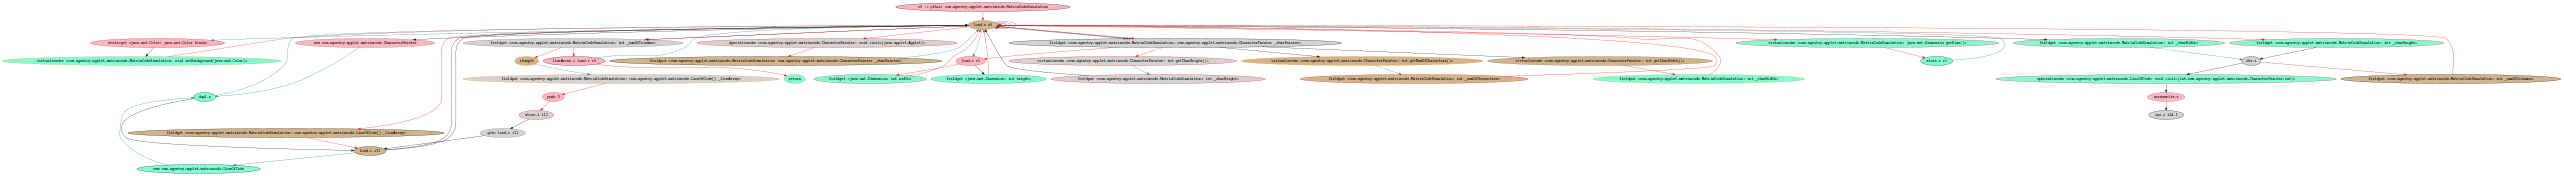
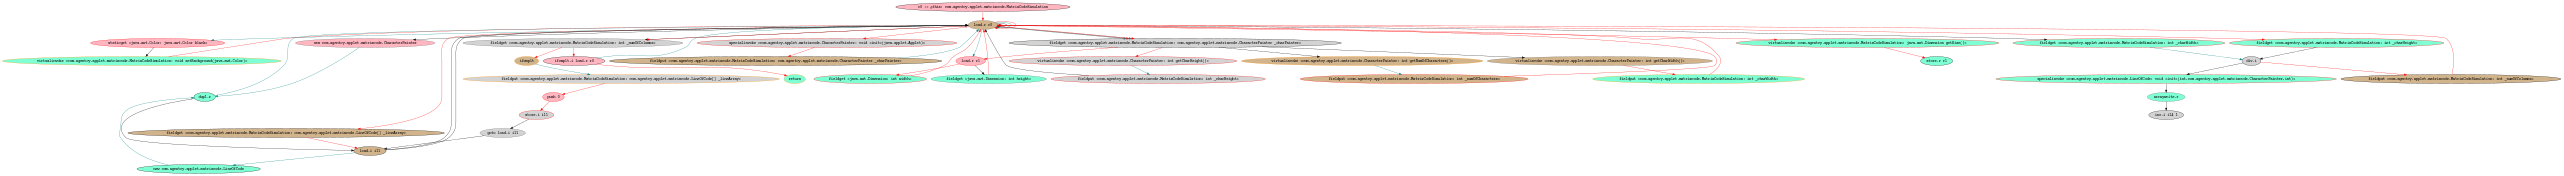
  digraph {
    fontname="Courier Prime"
    node [color=red fillcolor=aquamarine fontname="Courier Prime" style=filled]
    edge [color=red fontname="Courier Prime"]
    "r0 := @this: com.agentcy.applet.matrixcode.MatrixCodeSimulation" [color=black fillcolor=lightpink]
    "load.r r0" [color=gray40 fillcolor=tan]
    "staticget <java.awt.Color: java.awt.Color black>" [fillcolor=lightpink]
    "new com.agentcy.applet.matrixcode.CharacterPainter" [color=gray40 fillcolor=lightpink]
    "specialinvoke <com.agentcy.applet.matrixcode.CharacterPainter: void <init>(java.applet.Applet)>" [fillcolor=lightgrey]
    "fieldget <com.agentcy.applet.matrixcode.MatrixCodeSimulation: com.agentcy.applet.matrixcode.CharacterPainter _charPainter>" [color=black fillcolor=lightgrey]
    "virtualinvoke <com.agentcy.applet.matrixcode.MatrixCodeSimulation: java.awt.Dimension getSize()>"
    "load.r r1" [fillcolor=lightpink]
    "fieldget <com.agentcy.applet.matrixcode.MatrixCodeSimulation: int _charWidth>"
    "fieldget <com.agentcy.applet.matrixcode.MatrixCodeSimulation: int _numOfColumns>" [color=gray40 fillcolor=lightgrey]
    "fieldget <com.agentcy.applet.matrixcode.MatrixCodeSimulation: com.agentcy.applet.matrixcode.LineOfCode[] _lineArray>" [color=black fillcolor=tan]
    "fieldget <com.agentcy.applet.matrixcode.MatrixCodeSimulation: int _charHeight>"
    "virtualinvoke <com.agentcy.applet.matrixcode.MatrixCodeSimulation: void setBackground(java.awt.Color)>" [color=darkorange]
    "dup1.r" [color=black]
    "fieldput <com.agentcy.applet.matrixcode.MatrixCodeSimulation: com.agentcy.applet.matrixcode.CharacterPainter _charPainter>" [color=black fillcolor=tan]
    "virtualinvoke <com.agentcy.applet.matrixcode.CharacterPainter: int getNumOfCharacters()>" [color=darkorange fillcolor=tan]
    "virtualinvoke <com.agentcy.applet.matrixcode.CharacterPainter: int getCharHeight()>" [fillcolor=lightgrey]
    "virtualinvoke <com.agentcy.applet.matrixcode.CharacterPainter: int getCharWidth()>" [color=gray40 fillcolor=tan]
    "store.r r1" [color=black]
    "fieldget <java.awt.Dimension: int width>"
    "fieldget <java.awt.Dimension: int height>" [color=gray40]
    "div.i" [color=black fillcolor=lightgrey]
    n23 [color=darkorange fillcolor=tan label=ifcmplt]
-   "ifcmplt.i load.r r0" [color=black fillcolor=lightpink label="lineArray.i load.r r0"]
+   "ifcmplt.i load.r r0" [color=black fillcolor=lightpink]
    "load.i i11" [color=black fillcolor=tan]
    "new com.agentcy.applet.matrixcode.LineOfCode" [color=black]
    "fieldput <com.agentcy.applet.matrixcode.MatrixCodeSimulation: int _numOfCharacters>" [fillcolor=tan]
    "fieldput <com.agentcy.applet.matrixcode.MatrixCodeSimulation: int _charHeight>" [fillcolor=lightgrey]
    "fieldput <com.agentcy.applet.matrixcode.MatrixCodeSimulation: int _charWidth>" [color=darkorange]
    "fieldput <com.agentcy.applet.matrixcode.MatrixCodeSimulation: int _numOfColumns>" [color=black fillcolor=tan]
    "specialinvoke <com.agentcy.applet.matrixcode.LineOfCode: void <init>(int,com.agentcy.applet.matrixcode.CharacterPainter,int)>"
-   "arraywrite.r" [color=gray40 fillcolor=lightpink]
+   "arraywrite.r" [color=gray40]
    "fieldput <com.agentcy.applet.matrixcode.MatrixCodeSimulation: com.agentcy.applet.matrixcode.LineOfCode[] _lineArray>" [color=darkorange fillcolor=lightgrey]
    return [color=darkorange]
    "push 0" [fillcolor=lightpink]
    "store.i i11" [fillcolor=lightgrey]
    "goto load.i i11" [color=gray40 fillcolor=lightgrey]
    n38 [color=black fillcolor=lightgrey label="inc.i i14 1"]
    "r0 := @this: com.agentcy.applet.matrixcode.MatrixCodeSimulation" -> "load.r r0"
    "load.r r0" -> "load.r r0" [color=black]
    "load.r r0" -> "load.r r0" [color=black]
    "load.r r0" -> "load.r r0" [color=teal]
    "load.r r0" -> "load.r r0"
    "load.r r0" -> "staticget <java.awt.Color: java.awt.Color black>" [color=teal]
    "load.r r0" -> "new com.agentcy.applet.matrixcode.CharacterPainter" [color=black]
    "load.r r0" -> "specialinvoke <com.agentcy.applet.matrixcode.CharacterPainter: void <init>(java.applet.Applet)>"
    "load.r r0" -> "fieldget <com.agentcy.applet.matrixcode.MatrixCodeSimulation: com.agentcy.applet.matrixcode.CharacterPainter _charPainter>" [color=teal]
    "load.r r0" -> "fieldget <com.agentcy.applet.matrixcode.MatrixCodeSimulation: com.agentcy.applet.matrixcode.CharacterPainter _charPainter>"
    "load.r r0" -> "fieldget <com.agentcy.applet.matrixcode.MatrixCodeSimulation: com.agentcy.applet.matrixcode.CharacterPainter _charPainter>" [color=teal]
    "load.r r0" -> "fieldget <com.agentcy.applet.matrixcode.MatrixCodeSimulation: com.agentcy.applet.matrixcode.CharacterPainter _charPainter>"
    "load.r r0" -> "virtualinvoke <com.agentcy.applet.matrixcode.MatrixCodeSimulation: java.awt.Dimension getSize()>"
    "load.r r0" -> "load.r r1" [color=teal]
    "load.r r0" -> "fieldget <com.agentcy.applet.matrixcode.MatrixCodeSimulation: int _charWidth>" [color=black]
    "load.r r0" -> "fieldget <com.agentcy.applet.matrixcode.MatrixCodeSimulation: int _numOfColumns>" [color=black]
    "load.r r0" -> "fieldget <com.agentcy.applet.matrixcode.MatrixCodeSimulation: int _numOfColumns>"
    "load.r r0" -> "fieldget <com.agentcy.applet.matrixcode.MatrixCodeSimulation: com.agentcy.applet.matrixcode.LineOfCode[] _lineArray>"
    "load.r r0" -> "fieldget <com.agentcy.applet.matrixcode.MatrixCodeSimulation: int _charHeight>"
    "staticget <java.awt.Color: java.awt.Color black>" -> "virtualinvoke <com.agentcy.applet.matrixcode.MatrixCodeSimulation: void setBackground(java.awt.Color)>" [color=black]
    "new com.agentcy.applet.matrixcode.CharacterPainter" -> "dup1.r" [color=teal]
    "specialinvoke <com.agentcy.applet.matrixcode.CharacterPainter: void <init>(java.applet.Applet)>" -> "fieldput <com.agentcy.applet.matrixcode.MatrixCodeSimulation: com.agentcy.applet.matrixcode.CharacterPainter _charPainter>"
    "fieldget <com.agentcy.applet.matrixcode.MatrixCodeSimulation: com.agentcy.applet.matrixcode.CharacterPainter _charPainter>" -> "load.r r1"
    "fieldget <com.agentcy.applet.matrixcode.MatrixCodeSimulation: com.agentcy.applet.matrixcode.CharacterPainter _charPainter>" -> "virtualinvoke <com.agentcy.applet.matrixcode.CharacterPainter: int getNumOfCharacters()>" [color=black]
    "fieldget <com.agentcy.applet.matrixcode.MatrixCodeSimulation: com.agentcy.applet.matrixcode.CharacterPainter _charPainter>" -> "virtualinvoke <com.agentcy.applet.matrixcode.CharacterPainter: int getCharHeight()>"
    "fieldget <com.agentcy.applet.matrixcode.MatrixCodeSimulation: com.agentcy.applet.matrixcode.CharacterPainter _charPainter>" -> "virtualinvoke <com.agentcy.applet.matrixcode.CharacterPainter: int getCharWidth()>" [color=black]
    "virtualinvoke <com.agentcy.applet.matrixcode.MatrixCodeSimulation: java.awt.Dimension getSize()>" -> "store.r r1"
    "load.r r1" -> "fieldget <java.awt.Dimension: int width>"
    "load.r r1" -> "fieldget <java.awt.Dimension: int height>" [color=black]
    "fieldget <com.agentcy.applet.matrixcode.MatrixCodeSimulation: int _charWidth>" -> "div.i" [color=teal]
    "fieldget <com.agentcy.applet.matrixcode.MatrixCodeSimulation: int _numOfColumns>" -> n23
    "fieldget <com.agentcy.applet.matrixcode.MatrixCodeSimulation: int _numOfColumns>" -> "ifcmplt.i load.r r0"
    "fieldget <com.agentcy.applet.matrixcode.MatrixCodeSimulation: com.agentcy.applet.matrixcode.LineOfCode[] _lineArray>" -> "load.i i11"
    "fieldget <com.agentcy.applet.matrixcode.MatrixCodeSimulation: int _charHeight>" -> "div.i" [color=black]
    "virtualinvoke <com.agentcy.applet.matrixcode.MatrixCodeSimulation: void setBackground(java.awt.Color)>" -> "load.r r0"
    "dup1.r" -> "load.r r0" [color=teal]
    "dup1.r" -> "load.i i11" [color=black]
    "fieldput <com.agentcy.applet.matrixcode.MatrixCodeSimulation: com.agentcy.applet.matrixcode.CharacterPainter _charPainter>" -> "load.r r0" [color=teal]
    "virtualinvoke <com.agentcy.applet.matrixcode.CharacterPainter: int getNumOfCharacters()>" -> "fieldput <com.agentcy.applet.matrixcode.MatrixCodeSimulation: int _numOfCharacters>" [color=teal]
    "virtualinvoke <com.agentcy.applet.matrixcode.CharacterPainter: int getCharHeight()>" -> "fieldput <com.agentcy.applet.matrixcode.MatrixCodeSimulation: int _charHeight>" [color=teal]
    "virtualinvoke <com.agentcy.applet.matrixcode.CharacterPainter: int getCharWidth()>" -> "fieldput <com.agentcy.applet.matrixcode.MatrixCodeSimulation: int _charWidth>"
-   "store.r r1" -> "load.r r0" [color=teal]
    "fieldget <java.awt.Dimension: int width>" -> "load.r r0"
    "fieldget <java.awt.Dimension: int height>" -> "load.r r0"
    "div.i" -> "fieldput <com.agentcy.applet.matrixcode.MatrixCodeSimulation: int _numOfColumns>"
    "div.i" -> "specialinvoke <com.agentcy.applet.matrixcode.LineOfCode: void <init>(int,com.agentcy.applet.matrixcode.CharacterPainter,int)>" [color=black]
    n23 -> "fieldput <com.agentcy.applet.matrixcode.MatrixCodeSimulation: com.agentcy.applet.matrixcode.LineOfCode[] _lineArray>" [color=teal]
    "ifcmplt.i load.r r0" -> "load.r r0" [color=teal]
    "ifcmplt.i load.r r0" -> return
    "load.i i11" -> "load.r r0" [color=black]
    "load.i i11" -> "load.r r0" [color=black]
    "load.i i11" -> "new com.agentcy.applet.matrixcode.LineOfCode" [color=teal]
    "new com.agentcy.applet.matrixcode.LineOfCode" -> "dup1.r" [color=teal]
    "fieldput <com.agentcy.applet.matrixcode.MatrixCodeSimulation: int _numOfCharacters>" -> "load.r r0"
    "fieldput <com.agentcy.applet.matrixcode.MatrixCodeSimulation: int _charHeight>" -> "load.r r0" [color=black]
    "fieldput <com.agentcy.applet.matrixcode.MatrixCodeSimulation: int _charWidth>" -> "load.r r0"
    "fieldput <com.agentcy.applet.matrixcode.MatrixCodeSimulation: int _numOfColumns>" -> "load.r r0"
    "specialinvoke <com.agentcy.applet.matrixcode.LineOfCode: void <init>(int,com.agentcy.applet.matrixcode.CharacterPainter,int)>" -> "arraywrite.r" [color=black]
    "arraywrite.r" -> n38 [color=black]
    "fieldput <com.agentcy.applet.matrixcode.MatrixCodeSimulation: com.agentcy.applet.matrixcode.LineOfCode[] _lineArray>" -> "push 0"
    "push 0" -> "store.i i11"
    "store.i i11" -> "goto load.i i11" [color=black]
    "goto load.i i11" -> "load.i i11" [color=black]
  }
